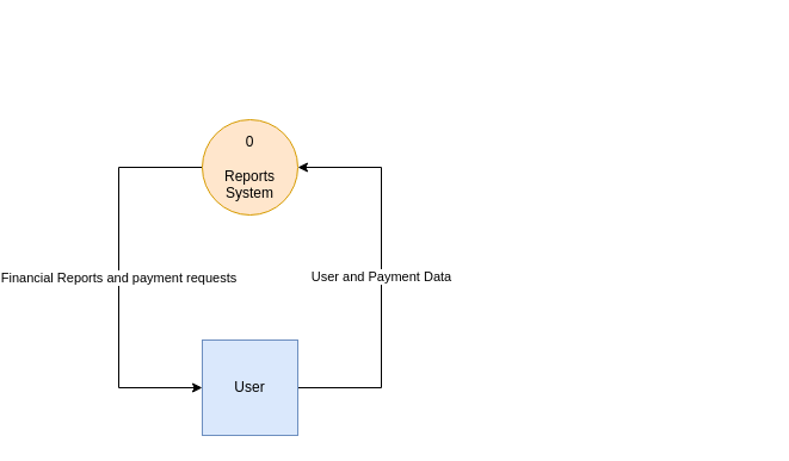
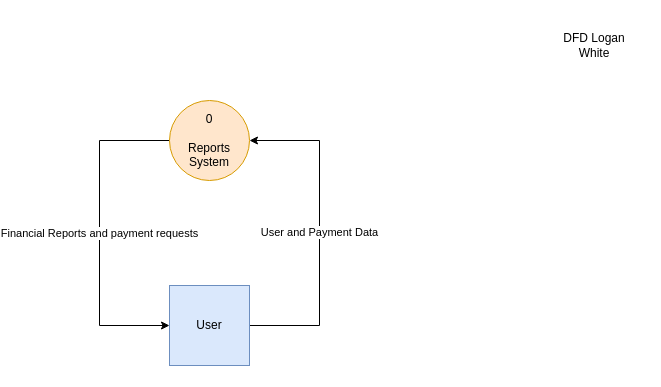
  <mxCell id="0" />
  <mxCell id="1" parent="0" />
  <mxCell id="2" value="User and Payment Data" style="edgeStyle=orthogonalEdgeStyle;rounded=0;orthogonalLoop=1;jettySize=auto;html=1;entryX=1;entryY=0.5;entryDx=0;entryDy=0;" edge="1" parent="1" source="3" target="5"><mxGeometry relative="1" as="geometry"><Array as="points"><mxPoint x="240" y="325" /><mxPoint x="240" y="140" /></Array></mxGeometry></mxCell>
  <mxCell id="3" value="User" style="whiteSpace=wrap;html=1;aspect=fixed;fillColor=#dae8fc;strokeColor=#6c8ebf;" vertex="1" parent="1"><mxGeometry x="90" y="285" width="80" height="80" as="geometry" /></mxCell>
  <mxCell id="4" value="Financial Reports and payment requests" style="edgeStyle=orthogonalEdgeStyle;rounded=0;orthogonalLoop=1;jettySize=auto;html=1;entryX=0;entryY=0.5;entryDx=0;entryDy=0;" edge="1" parent="1" source="5" target="3"><mxGeometry relative="1" as="geometry"><Array as="points"><mxPoint x="20" y="140" /><mxPoint x="20" y="325" /></Array></mxGeometry></mxCell>
  <mxCell id="5" value="0&lt;br&gt;&lt;br&gt;Reports System" style="ellipse;whiteSpace=wrap;html=1;aspect=fixed;fillColor=#ffe6cc;strokeColor=#d79b00;" vertex="1" parent="1"><mxGeometry x="90" y="100" width="80" height="80" as="geometry" /></mxCell>
+ <mxCell id="6" value="DFD Logan White" style="text;html=1;strokeColor=none;fillColor=none;align=center;verticalAlign=middle;whiteSpace=wrap;rounded=0;" vertex="1" parent="1"><mxGeometry x="470" y="20" width="90" height="50" as="geometry" /></mxCell>
